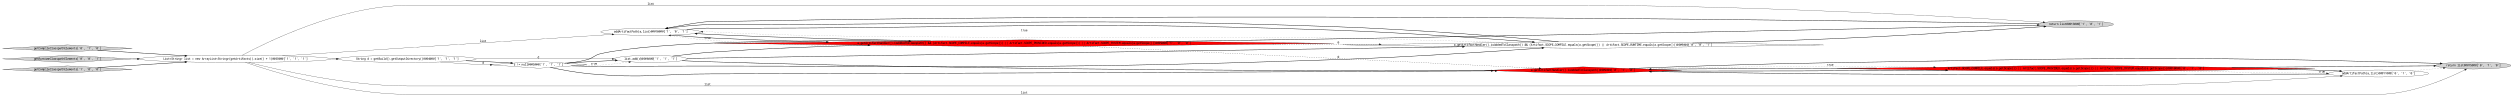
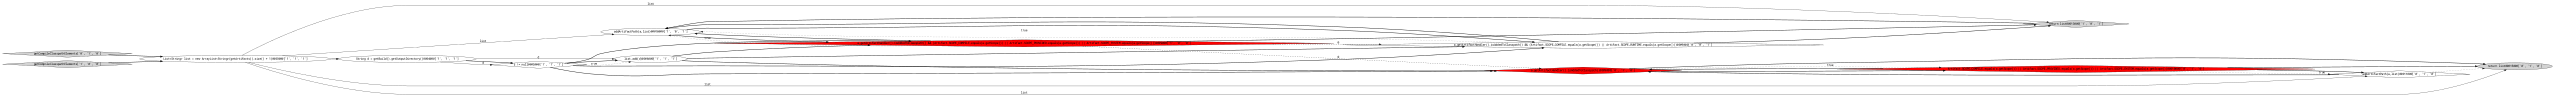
  digraph {
    fontname="Roboto Mono"
    rankdir=LR
    node [fillcolor=white fontname="Roboto Mono" shape=diamond style=filled]
    edge [fontname="Roboto Mono" style=bold]
    n1 [fillcolor=lightgray label="getCompileClasspathElements['0', '1', '0']"]
    n2 [label="List<String> list = new ArrayList<String>(getArtifacts().size() + 1)@@@3@@@['1', '1', '1']" shape=ellipse]
    n3 [label="addArtifactPath(a,list)@@@10@@@['1', '0', '1']" shape=ellipse]
-   n4 [label="addArtifactPath(a,list)@@@11@@@['0', '1', '0']" shape=ellipse]
-   n5 [fillcolor=lightgray label="return list@@@13@@@['1', '0', '1']" shape=ellipse]
+   n4 [label="addArtifactPath(a,list)@@@11@@@['0', '1', '0']"]
+   n5 [fillcolor=lightgray label="return list@@@13@@@['1', '0', '1']"]
    n6 [label="String d = getBuild().getOutputDirectory()@@@4@@@['1', '1', '1']" shape=ellipse]
    n7 [fillcolor=lightgray label="return list@@@15@@@['0', '1', '0']" shape=ellipse]
-   n8 [fillcolor=lightgray label="getRuntimeClasspathElements['0', '0', '1']"]
    n9 [label="a.getArtifactHandler().isAddedToClasspath() && (Artifact.SCOPE_COMPILE.equals(a.getScope()) || Artifact.SCOPE_RUNTIME.equals(a.getScope()))@@@9@@@['0', '0', '1']"]
    n10 [fillcolor=red label="a.getArtifactHandler().isAddedToClasspath() && (Artifact.SCOPE_COMPILE.equals(a.getScope()) || Artifact.SCOPE_PROVIDED.equals(a.getScope()) || Artifact.SCOPE_SYSTEM.equals(a.getScope()))@@@9@@@['1', '0', '0']"]
    n11 [fillcolor=red label="a.getArtifactHandler().isAddedToClasspath()@@@9@@@['0', '1', '0']"]
    n12 [label="list.add(d)@@@6@@@['1', '1', '1']" shape=ellipse]
    n13 [label="d != null@@@5@@@['1', '1', '1']"]
    n14 [fillcolor=red label="Artifact.SCOPE_COMPILE.equals(a.getScope()) || Artifact.SCOPE_PROVIDED.equals(a.getScope()) || Artifact.SCOPE_SYSTEM.equals(a.getScope())@@@10@@@['0', '1', '0']"]
    n15 [fillcolor=lightgray label="getCompileClasspathElements['1', '0', '0']"]
    n1 -> n2
    n2 -> n3 [label=list style=solid]
    n2 -> n4 [label=list style=solid]
    n2 -> n5 [label=list style=solid]
    n2 -> n6
    n2 -> n7 [label=list style=solid]
    n3 -> n9
    n3 -> n10
    n4 -> n7 [style=dotted]
    n4 -> n11
    n5 -> n3
    n6 -> n12 [label=d style=solid]
    n6 -> n13 [label=d style=solid]
    n6 -> n13
-   n8 -> n2
    n9 -> n3
    n9 -> n3 [label=true style=dotted]
    n9 -> n5
    n10 -> n3
    n10 -> n3 [label=true style=dotted]
    n10 -> n5
    n10 -> n9 [label=0 style=dashed]
    n10 -> n11 [label=0 style=dashed]
    n11 -> n7
    n11 -> n14 [label=true style=dotted]
    n11 -> n14
    n12 -> n9
    n12 -> n10
    n12 -> n11
    n13 -> n9
    n13 -> n10
    n13 -> n11
    n13 -> n12
    n13 -> n12 [label=true style=dotted]
    n14 -> n4 [label=true style=dotted]
    n14 -> n4
    n14 -> n7
    n14 -> n11
    n15 -> n2
  }
